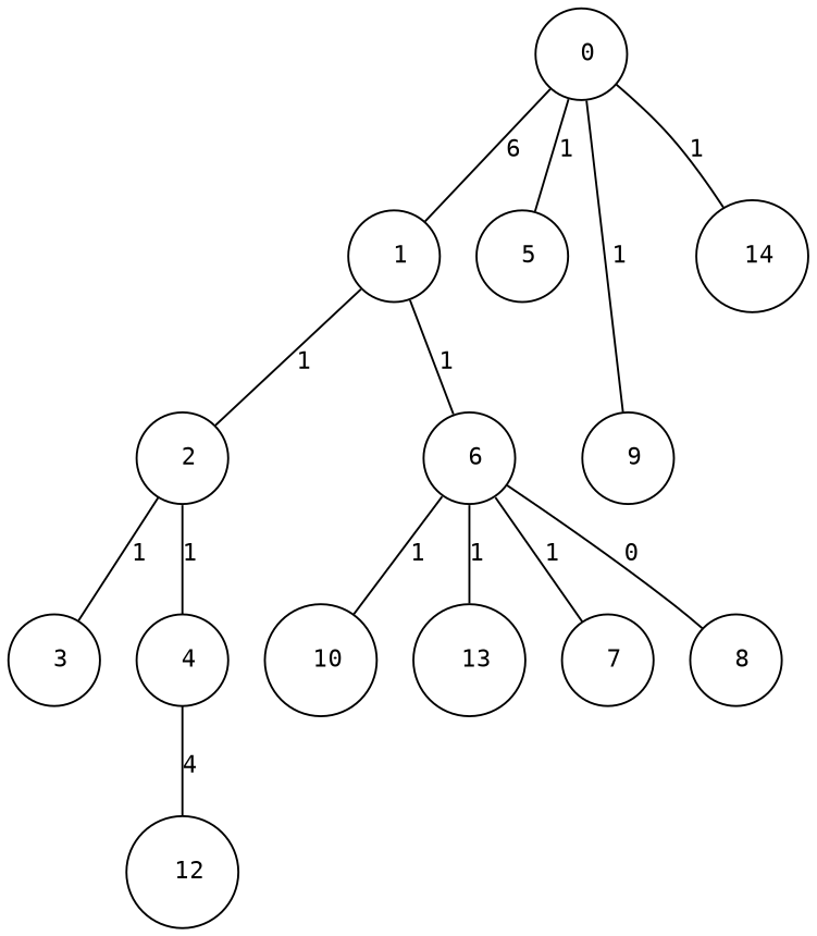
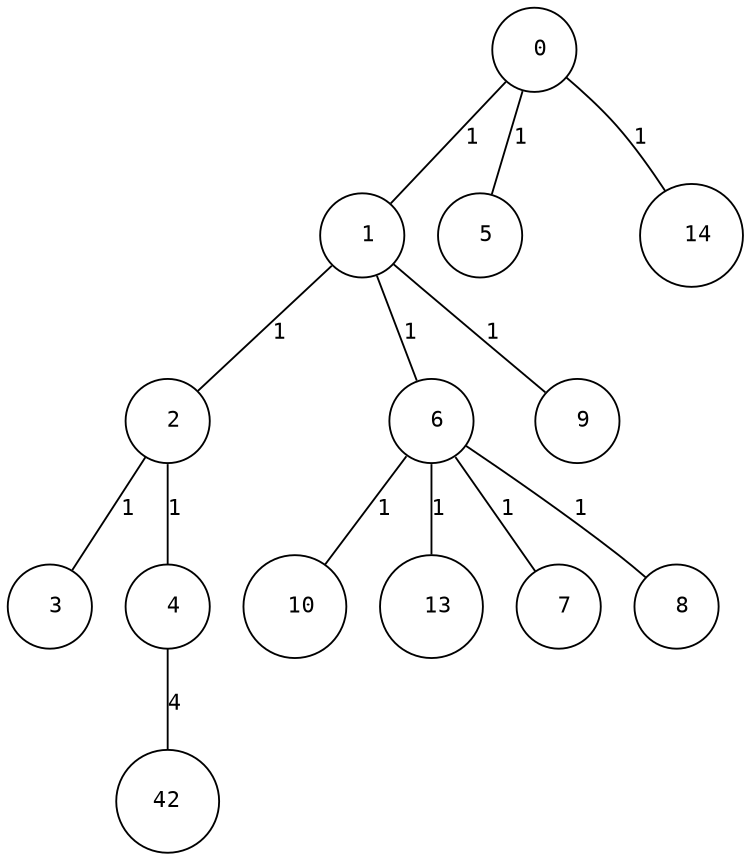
  graph {
    fixedsize="true;"
    fontname="DejaVu Sans Mono"
    node [color=black fontname="DejaVu Sans Mono" fontsize=12 hight=.12 shape=circle]
    edge [fontname="DejaVu Sans Mono" fontsize=12]
    n1 [label=" 0" width=.12]
    n2 [label=" 1" width=.12]
    n3 [label=" 5" width=.12]
    n4 [label=" 9" width=.12]
    n5 [label=" 14" width=.12]
    n6 [label=" 2" width=.12]
    n7 [label=" 6" width=.12]
    n8 [label=" 3" width=.12]
    n9 [label=" 4" width=.12]
    n10 [label=" 7" width=.12]
    n11 [label=" 8" width=.12]
    n12 [label=" 10" width=.12]
    n13 [label=" 13" width=.12]
-   n14 [label=" 12" width=.12]
-   n1 -- n2 [label=6]
+   n14 [label=42 width=.12]
+   n1 -- n2 [label=1]
    n1 -- n3 [label=1]
-   n1 -- n4 [label=1]
+   n2 -- n4 [label=1]
    n1 -- n5 [label=1]
    n2 -- n6 [label=1]
    n2 -- n7 [label=1]
    n6 -- n8 [label=1]
    n6 -- n9 [label=1]
    n7 -- n10 [label=1]
-   n7 -- n11 [label=0]
+   n7 -- n11 [label=1]
    n7 -- n12 [label=1]
    n7 -- n13 [label=1]
    n9 -- n14 [label=4]
  }
